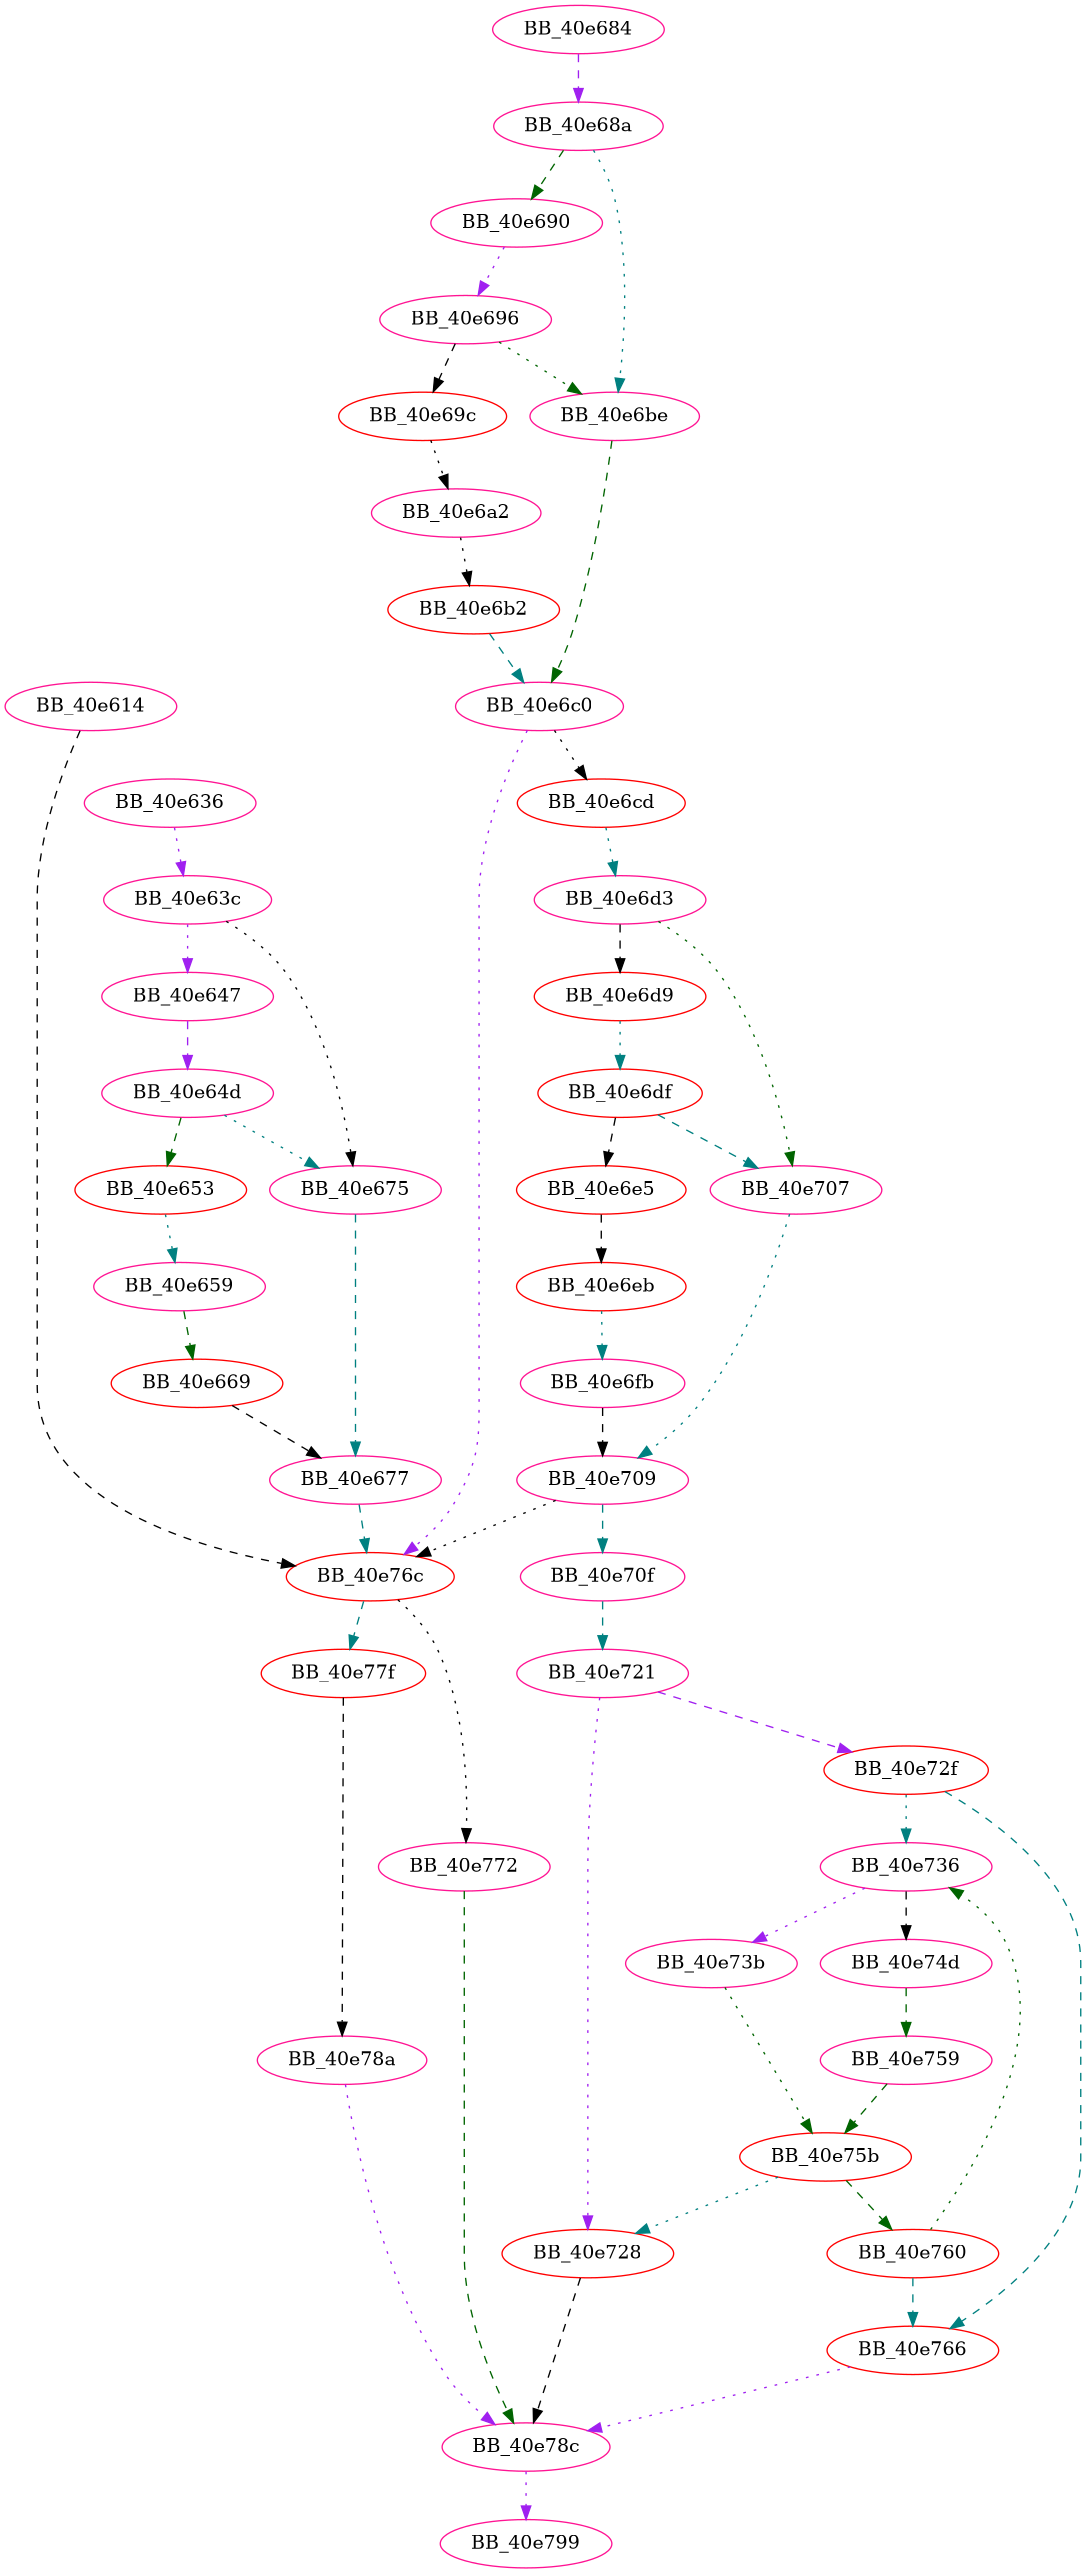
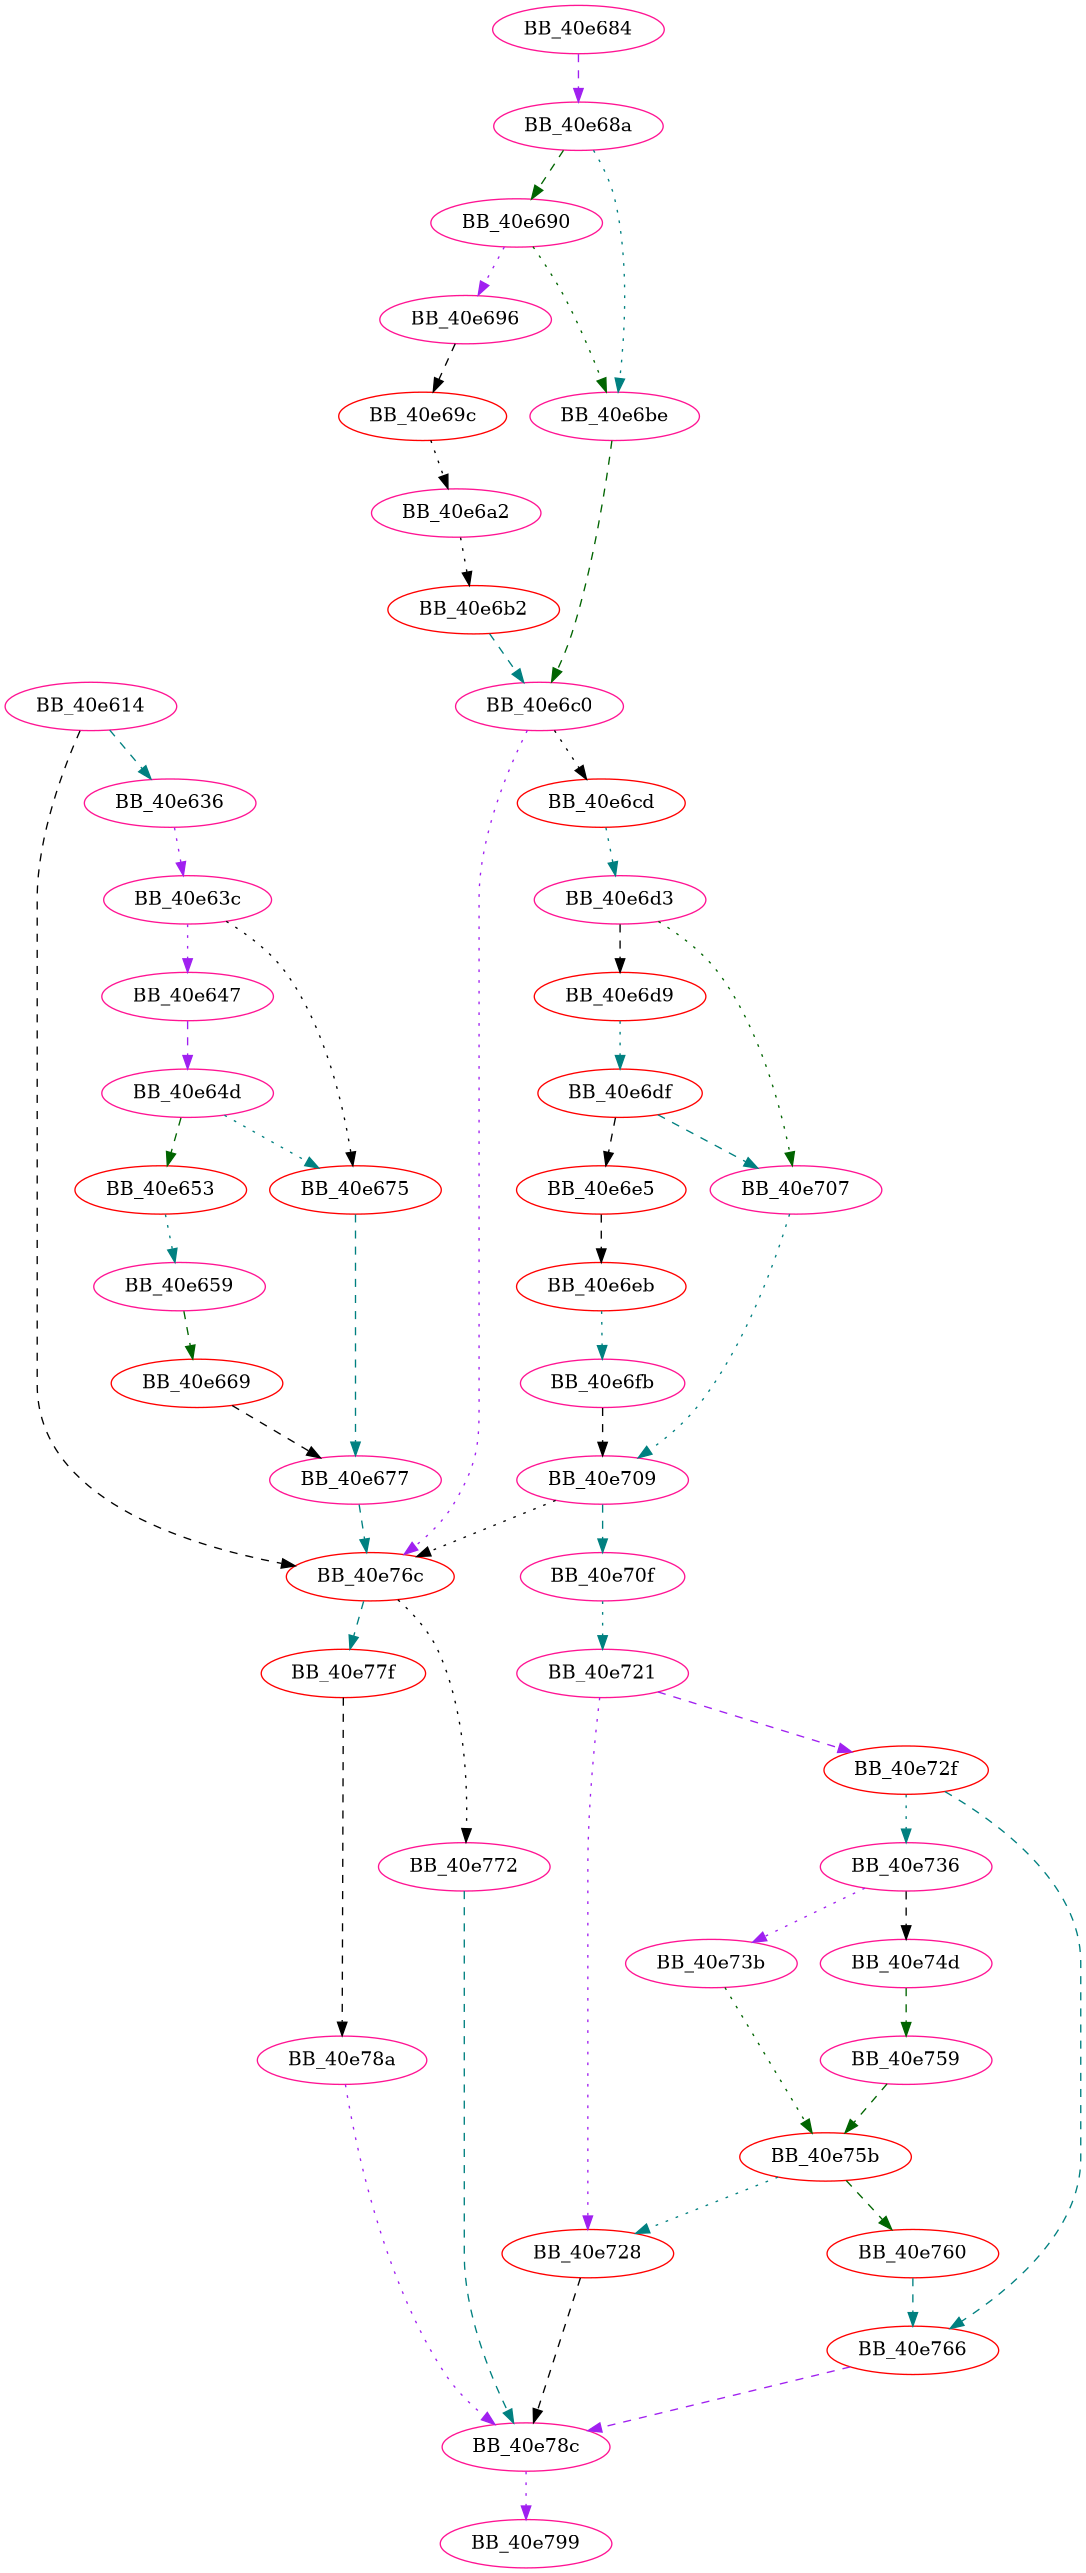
  digraph {
    node [color=deeppink]
    edge [color=teal style=dashed]
    BB_40e614
    BB_40e636
    BB_40e76c [color=red]
    BB_40e63c
    BB_40e772
    BB_40e77f [color=red]
    BB_40e647
-   BB_40e675
+   BB_40e675 [color=red]
    BB_40e78c
    BB_40e78a
    BB_40e64d
    BB_40e677
    BB_40e653 [color=red]
    BB_40e659
    BB_40e669 [color=red]
    BB_40e684
    BB_40e68a
    BB_40e690
    BB_40e6be
    BB_40e696
    BB_40e6c0
    BB_40e69c [color=red]
    BB_40e6cd [color=red]
    BB_40e6a2
    BB_40e6b2 [color=red]
    BB_40e6d3
    BB_40e6d9 [color=red]
    BB_40e707
    BB_40e6df [color=red]
    BB_40e709
    BB_40e6e5 [color=red]
    BB_40e70f
    BB_40e6eb [color=red]
    BB_40e6fb
    BB_40e721
    BB_40e728 [color=red]
    BB_40e72f [color=red]
    BB_40e736
    BB_40e766 [color=red]
    BB_40e799
    BB_40e73b
    BB_40e74d
    BB_40e75b [color=red]
    BB_40e759
    BB_40e760 [color=red]
+   BB_40e614 -> BB_40e636
    BB_40e614 -> BB_40e76c [color=black]
    BB_40e636 -> BB_40e63c [color=purple style=dotted]
    BB_40e76c -> BB_40e772 [color=black style=dotted]
    BB_40e76c -> BB_40e77f
    BB_40e63c -> BB_40e647 [color=purple style=dotted]
    BB_40e63c -> BB_40e675 [color=black style=dotted]
-   BB_40e772 -> BB_40e78c [color=darkgreen]
+   BB_40e772 -> BB_40e78c
    BB_40e77f -> BB_40e78a [color=black]
    BB_40e647 -> BB_40e64d [color=purple]
    BB_40e675 -> BB_40e677
    BB_40e78c -> BB_40e799 [color=purple style=dotted]
    BB_40e78a -> BB_40e78c [color=purple style=dotted]
    BB_40e64d -> BB_40e675 [style=dotted]
    BB_40e64d -> BB_40e653 [color=darkgreen]
    BB_40e677 -> BB_40e76c
    BB_40e653 -> BB_40e659 [style=dotted]
    BB_40e659 -> BB_40e669 [color=darkgreen]
    BB_40e669 -> BB_40e677 [color=black]
    BB_40e684 -> BB_40e68a [color=purple]
    BB_40e68a -> BB_40e690 [color=darkgreen]
    BB_40e68a -> BB_40e6be [style=dotted]
    BB_40e690 -> BB_40e696 [color=purple style=dotted]
    BB_40e6be -> BB_40e6c0 [color=darkgreen]
-   BB_40e696 -> BB_40e6be [color=darkgreen style=dotted]
+   BB_40e690 -> BB_40e6be [color=darkgreen style=dotted]
    BB_40e696 -> BB_40e69c [color=black]
    BB_40e6c0 -> BB_40e76c [color=purple style=dotted]
    BB_40e6c0 -> BB_40e6cd [color=black style=dotted]
    BB_40e69c -> BB_40e6a2 [color=black style=dotted]
    BB_40e6cd -> BB_40e6d3 [style=dotted]
    BB_40e6a2 -> BB_40e6b2 [color=black style=dotted]
    BB_40e6b2 -> BB_40e6c0
    BB_40e6d3 -> BB_40e6d9 [color=black]
    BB_40e6d3 -> BB_40e707 [color=darkgreen style=dotted]
    BB_40e6d9 -> BB_40e6df [style=dotted]
    BB_40e707 -> BB_40e709 [style=dotted]
    BB_40e6df -> BB_40e707
    BB_40e6df -> BB_40e6e5 [color=black]
    BB_40e709 -> BB_40e76c [color=black style=dotted]
    BB_40e709 -> BB_40e70f
    BB_40e6e5 -> BB_40e6eb [color=black]
-   BB_40e70f -> BB_40e721
+   BB_40e70f -> BB_40e721 [style=dotted]
    BB_40e6eb -> BB_40e6fb [style=dotted]
    BB_40e6fb -> BB_40e709 [color=black]
    BB_40e721 -> BB_40e728 [color=purple style=dotted]
    BB_40e721 -> BB_40e72f [color=purple]
    BB_40e728 -> BB_40e78c [color=black]
    BB_40e72f -> BB_40e736 [style=dotted]
    BB_40e72f -> BB_40e766
    BB_40e736 -> BB_40e73b [color=purple style=dotted]
    BB_40e736 -> BB_40e74d [color=black]
-   BB_40e766 -> BB_40e78c [color=purple style=dotted]
+   BB_40e766 -> BB_40e78c [color=purple]
    BB_40e73b -> BB_40e75b [color=darkgreen style=dotted]
    BB_40e74d -> BB_40e759 [color=darkgreen]
    BB_40e75b -> BB_40e728 [style=dotted]
    BB_40e75b -> BB_40e760 [color=darkgreen]
    BB_40e759 -> BB_40e75b [color=darkgreen]
-   BB_40e760 -> BB_40e736 [color=darkgreen style=dotted]
    BB_40e760 -> BB_40e766
  }
